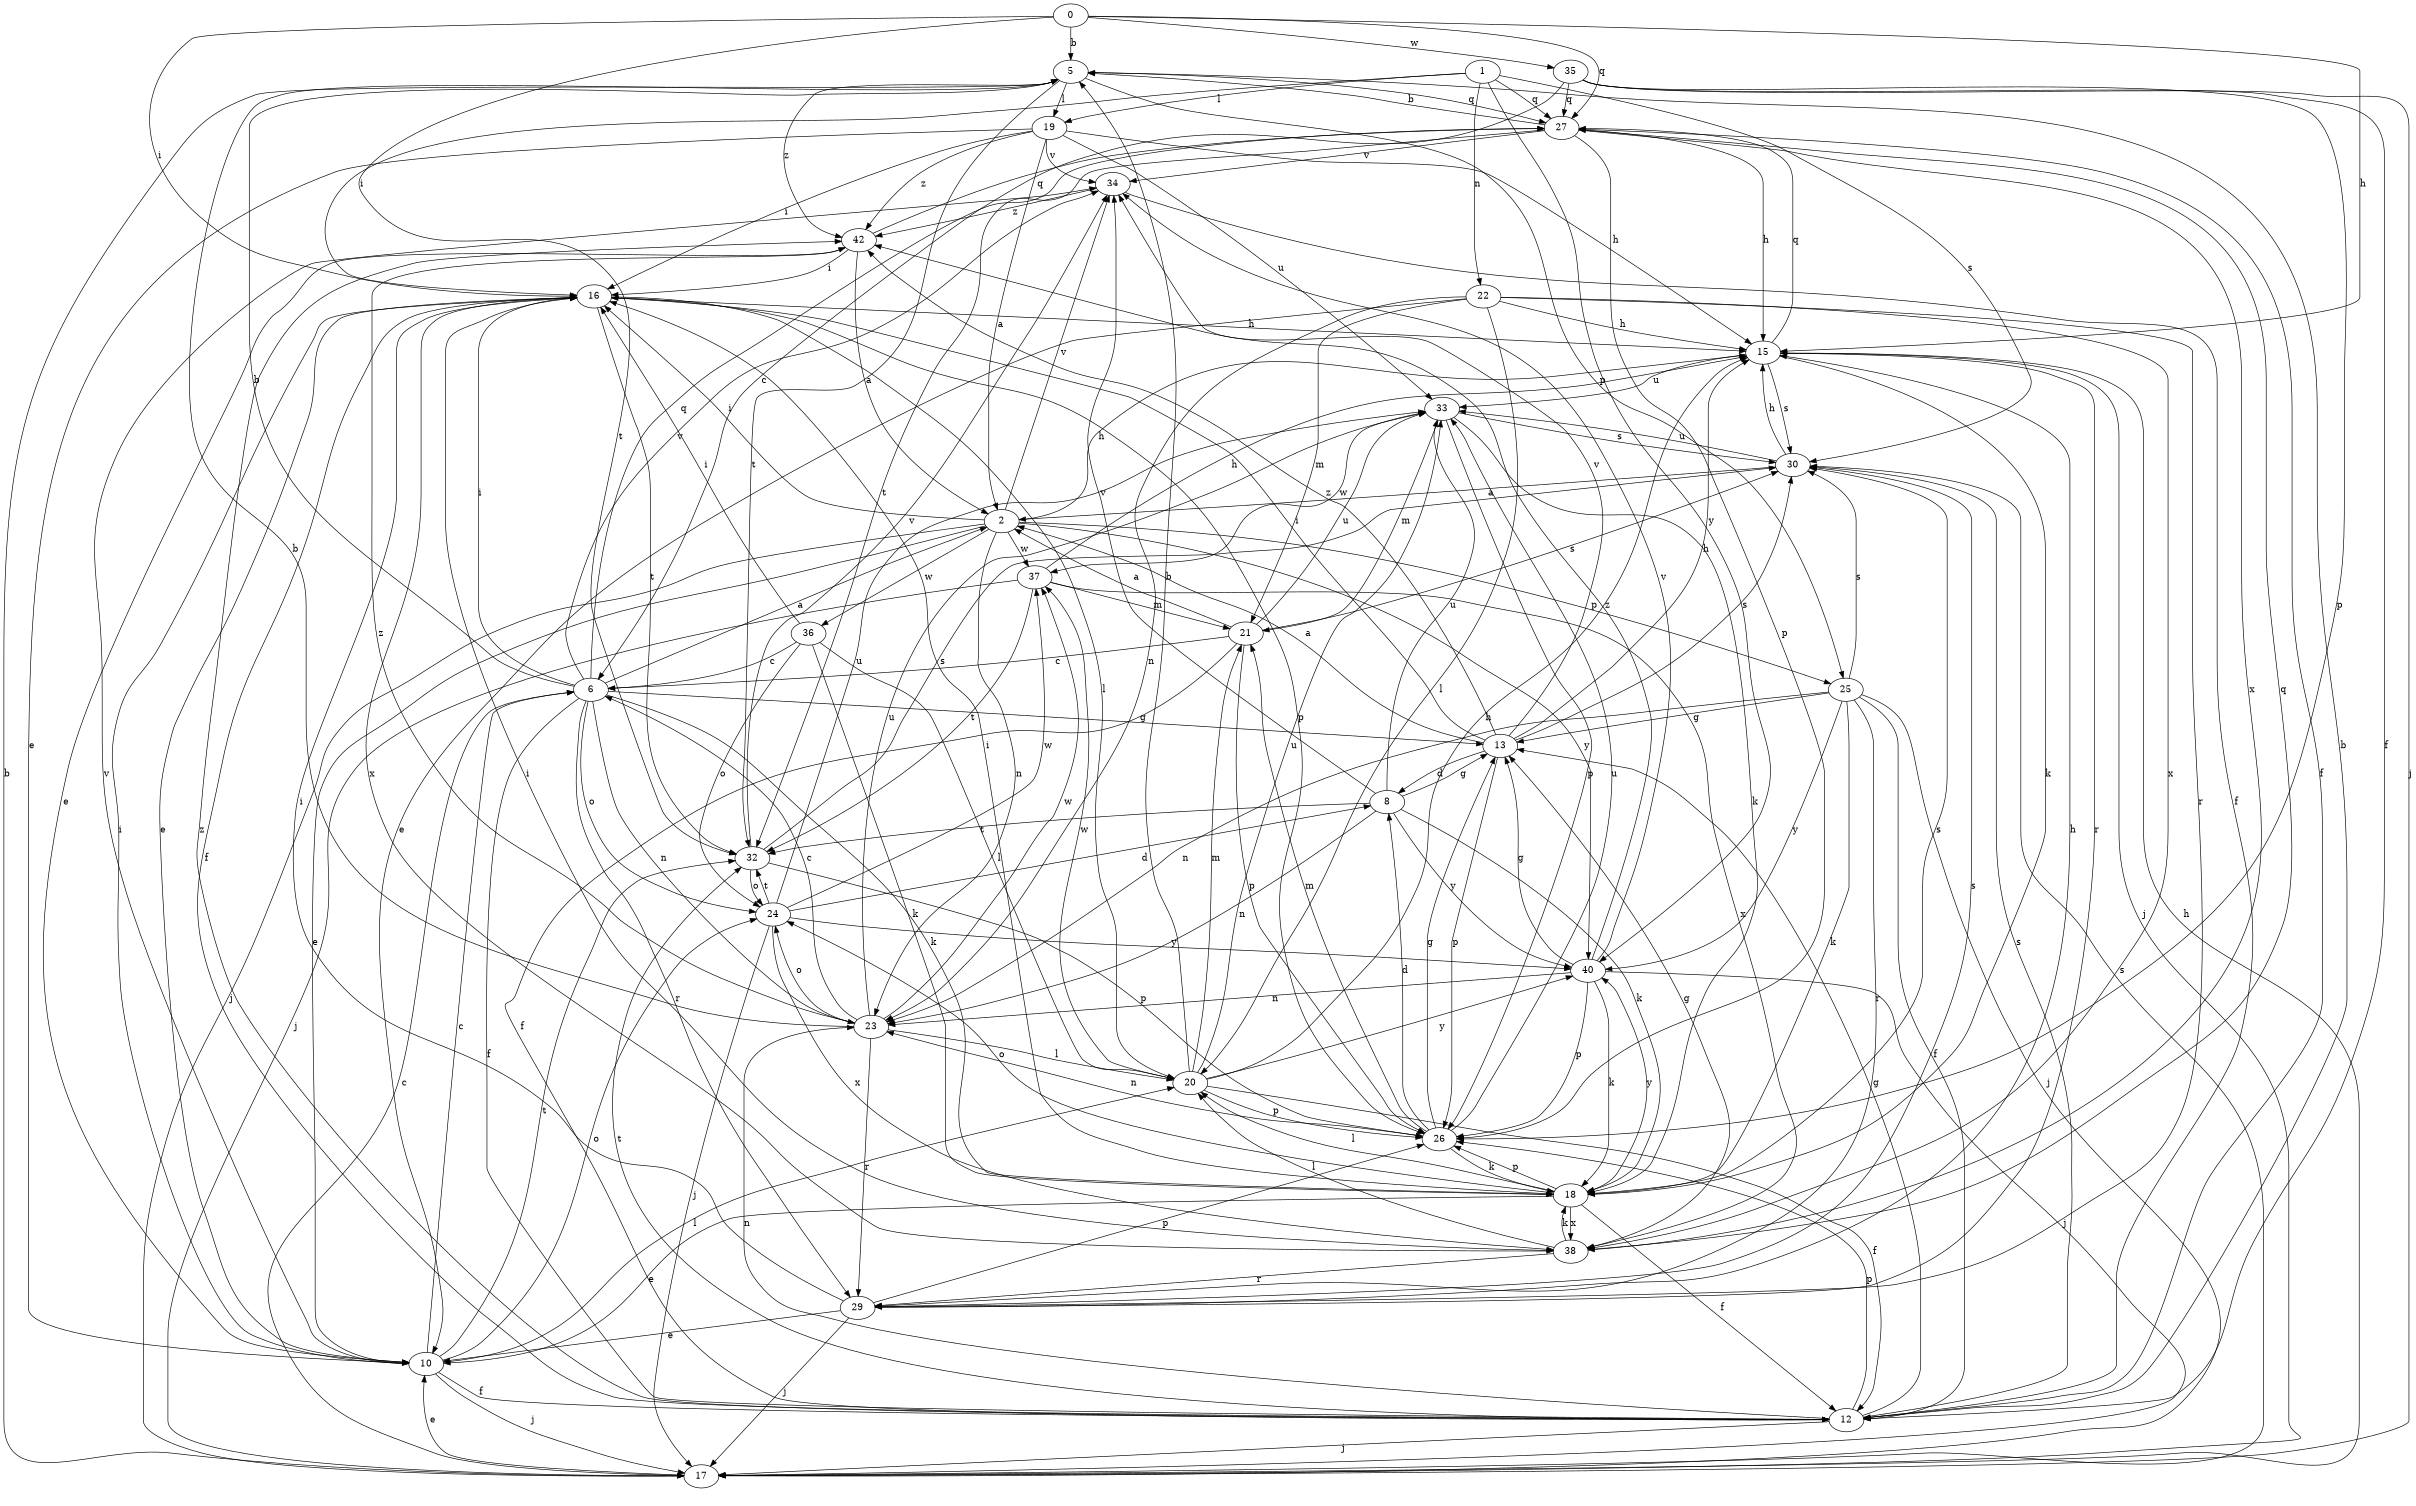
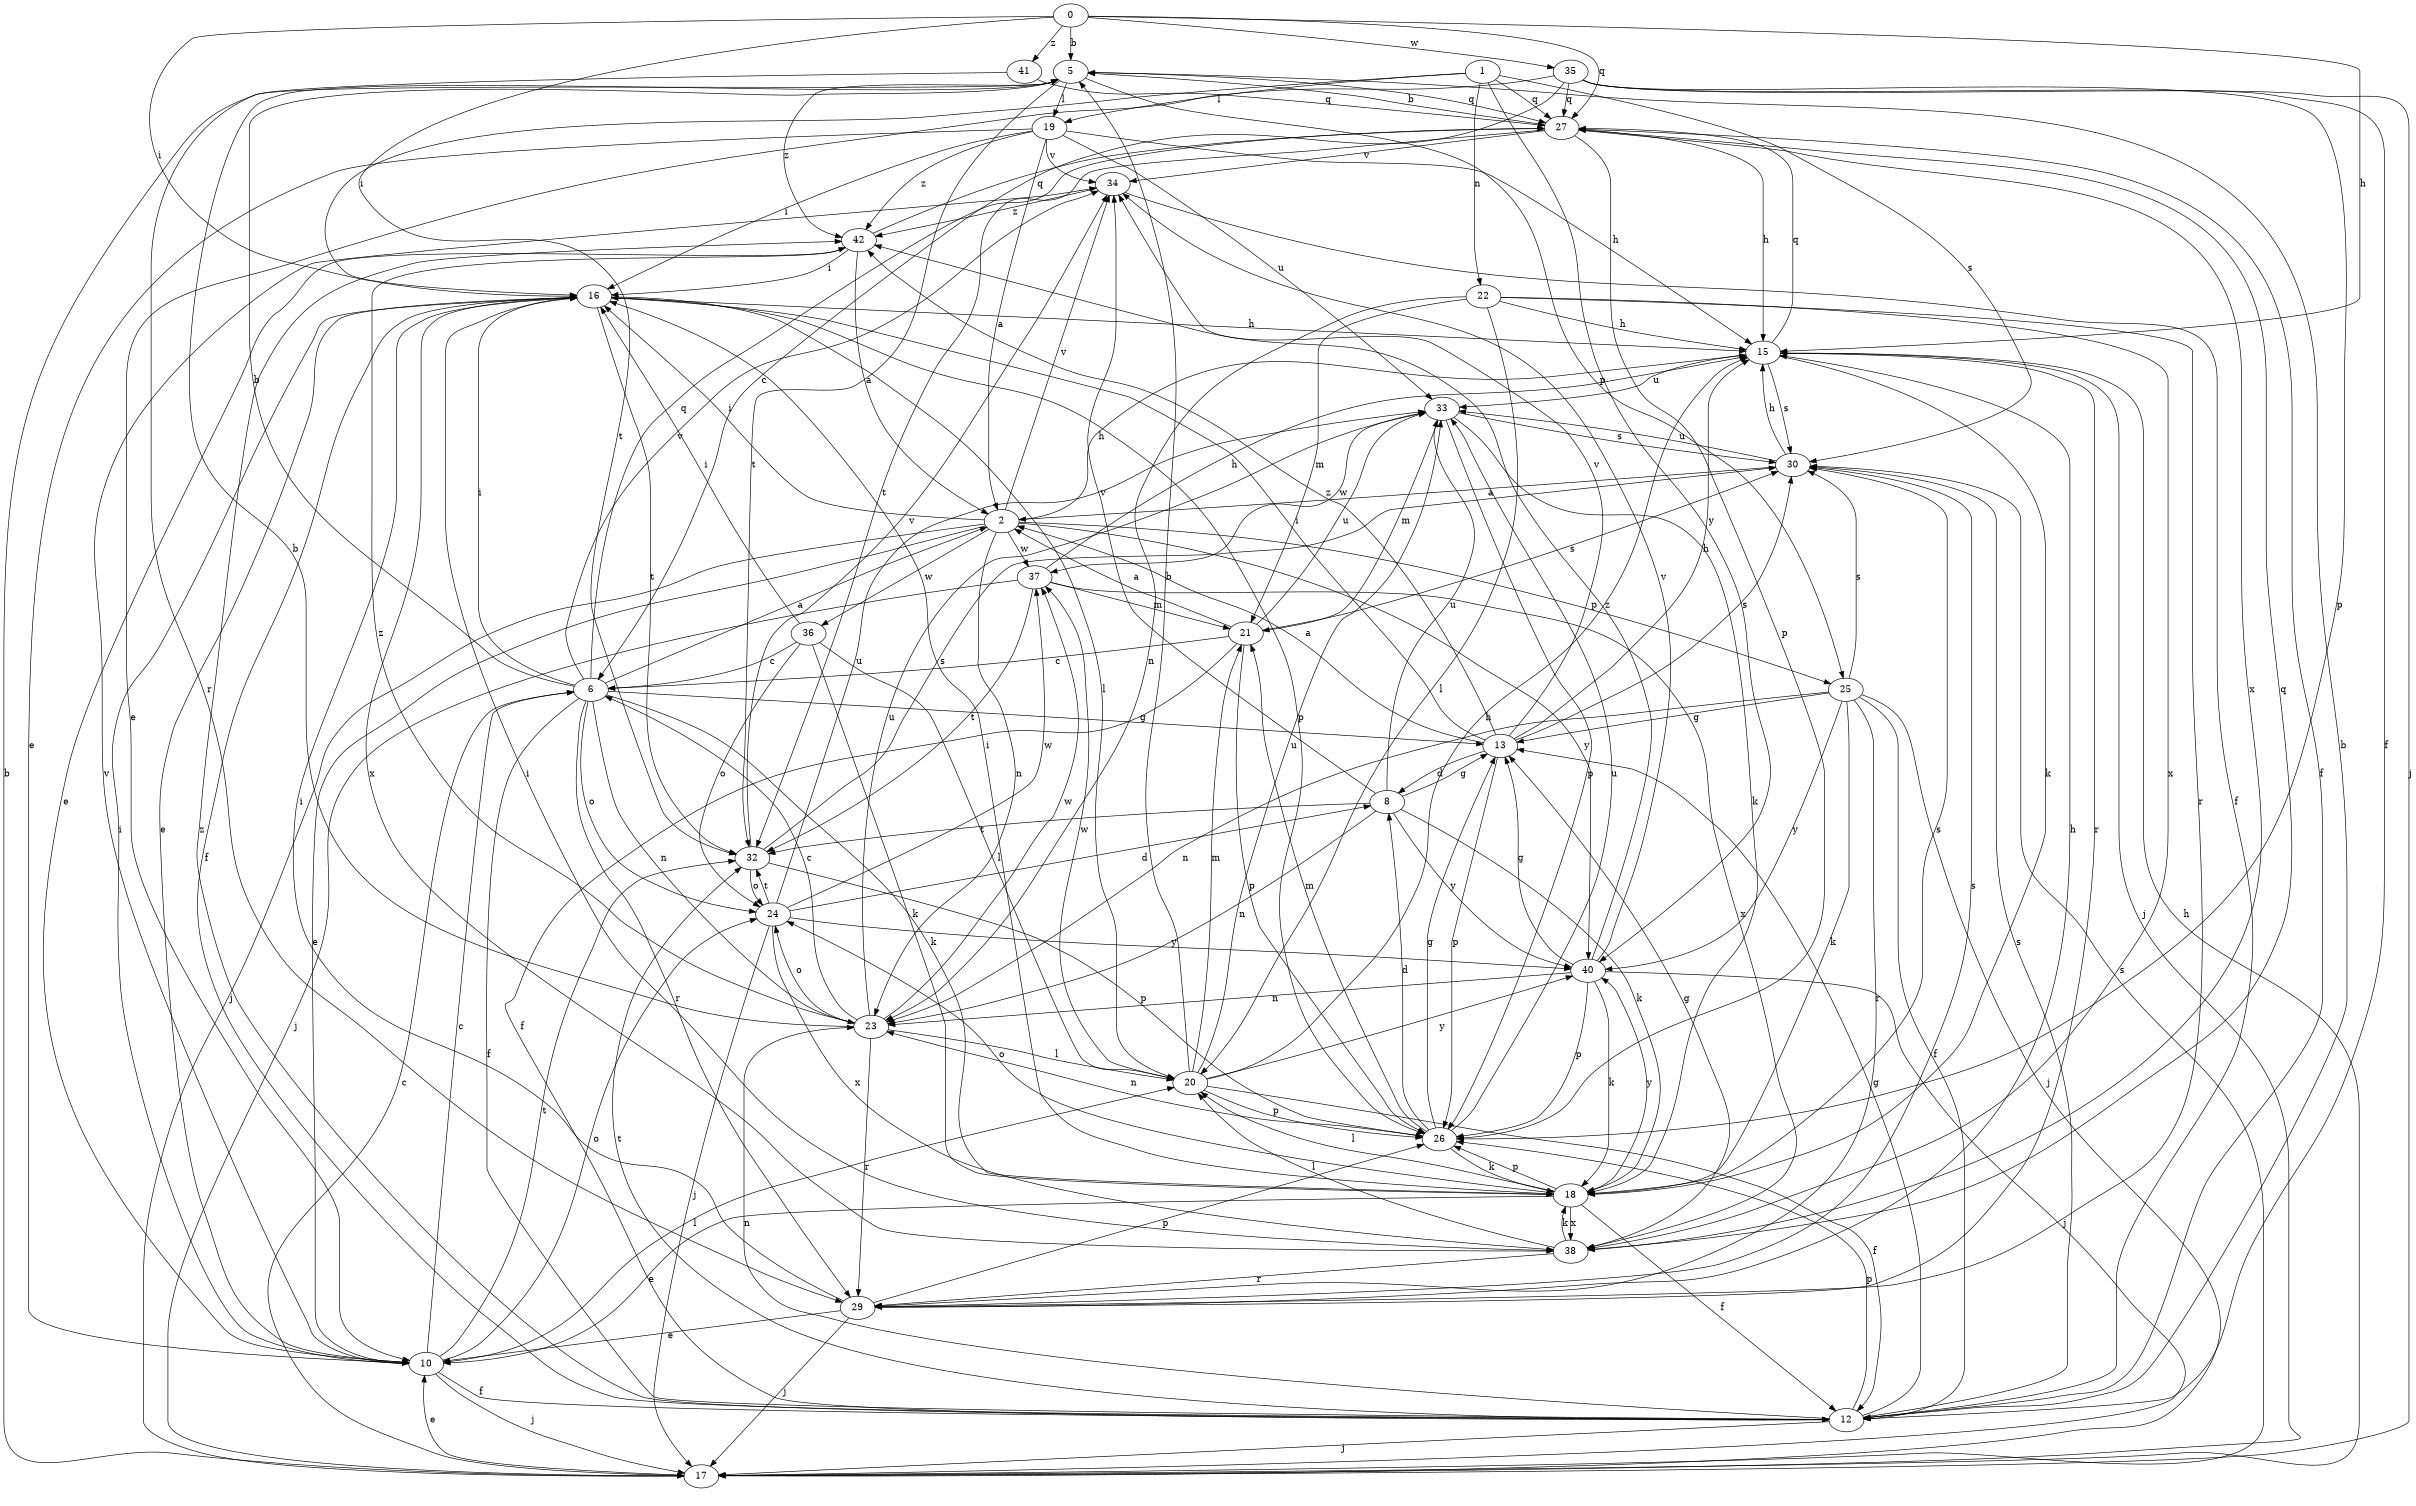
  strict digraph {
    0
    5
    15
    16
    27
    32
    35
+   41
    19
    25
    42
    30
    17
    18
    29
    33
    10
    12
    20
    26
    38
    34
    24
    6
    1
    22
    40
    2
    23
    21
    13
    36
    37
    8
    0 -> 5 [label=b]
    0 -> 15 [label=h]
    0 -> 16 [label=i]
    0 -> 27 [label=q]
    0 -> 32 [label=t]
    0 -> 35 [label=w]
+   0 -> 41 [label=z]
    5 -> 27 [label=q]
    5 -> 32 [label=t]
    5 -> 19 [label=l]
    5 -> 25 [label=p]
    5 -> 42 [label=z]
    15 -> 27 [label=q]
    15 -> 30 [label=s]
    15 -> 17 [label=j]
    15 -> 18 [label=k]
    15 -> 29 [label=r]
    15 -> 33 [label=u]
    16 -> 15 [label=h]
    16 -> 32 [label=t]
    16 -> 10 [label=e]
    16 -> 12 [label=f]
    16 -> 20 [label=l]
    16 -> 26 [label=p]
    16 -> 38 [label=x]
    27 -> 5 [label=b]
    27 -> 15 [label=h]
    27 -> 32 [label=t]
    27 -> 12 [label=f]
    27 -> 26 [label=p]
    27 -> 38 [label=x]
    27 -> 34 [label=v]
    32 -> 30 [label=s]
    32 -> 26 [label=p]
    32 -> 34 [label=v]
    32 -> 24 [label=o]
    35 -> 27 [label=q]
    35 -> 17 [label=j]
    35 -> 12 [label=f]
    35 -> 26 [label=p]
    35 -> 6 [label=c]
+   41 -> 27 [label=q]
+   41 -> 29 [label=r]
    19 -> 15 [label=h]
    19 -> 16 [label=i]
    19 -> 42 [label=z]
    19 -> 33 [label=u]
    19 -> 10 [label=e]
    19 -> 34 [label=v]
    19 -> 2 [label=a]
    25 -> 30 [label=s]
    25 -> 17 [label=j]
    25 -> 18 [label=k]
    25 -> 29 [label=r]
    25 -> 12 [label=f]
    25 -> 40 [label=y]
    25 -> 23 [label=n]
    25 -> 13 [label=g]
    42 -> 16 [label=i]
    42 -> 27 [label=q]
    42 -> 10 [label=e]
    42 -> 2 [label=a]
    30 -> 15 [label=h]
    30 -> 33 [label=u]
    30 -> 2 [label=a]
    17 -> 5 [label=b]
    17 -> 15 [label=h]
    17 -> 30 [label=s]
    17 -> 10 [label=e]
    17 -> 6 [label=c]
    18 -> 16 [label=i]
    18 -> 30 [label=s]
    18 -> 10 [label=e]
    18 -> 12 [label=f]
    18 -> 20 [label=l]
    18 -> 26 [label=p]
    18 -> 38 [label=x]
    18 -> 24 [label=o]
    18 -> 40 [label=y]
    29 -> 15 [label=h]
    29 -> 16 [label=i]
    29 -> 30 [label=s]
    29 -> 17 [label=j]
    29 -> 10 [label=e]
    29 -> 26 [label=p]
    33 -> 30 [label=s]
    33 -> 18 [label=k]
    33 -> 26 [label=p]
    33 -> 21 [label=m]
    33 -> 37 [label=w]
    10 -> 16 [label=i]
    10 -> 32 [label=t]
    10 -> 17 [label=j]
    10 -> 12 [label=f]
    10 -> 20 [label=l]
    10 -> 34 [label=v]
    10 -> 24 [label=o]
    10 -> 6 [label=c]
    12 -> 5 [label=b]
    12 -> 32 [label=t]
    12 -> 42 [label=z]
    12 -> 30 [label=s]
    12 -> 17 [label=j]
    12 -> 26 [label=p]
    12 -> 23 [label=n]
    12 -> 13 [label=g]
    20 -> 5 [label=b]
    20 -> 15 [label=h]
    20 -> 33 [label=u]
    20 -> 12 [label=f]
    20 -> 26 [label=p]
    20 -> 40 [label=y]
    20 -> 21 [label=m]
    20 -> 37 [label=w]
    26 -> 18 [label=k]
    26 -> 33 [label=u]
    26 -> 23 [label=n]
    26 -> 21 [label=m]
    26 -> 13 [label=g]
    26 -> 8 [label=d]
    38 -> 16 [label=i]
    38 -> 27 [label=q]
    38 -> 18 [label=k]
    38 -> 29 [label=r]
    38 -> 20 [label=l]
    38 -> 13 [label=g]
    34 -> 42 [label=z]
    34 -> 12 [label=f]
    24 -> 32 [label=t]
    24 -> 17 [label=j]
    24 -> 33 [label=u]
    24 -> 38 [label=x]
    24 -> 40 [label=y]
    24 -> 37 [label=w]
    24 -> 8 [label=d]
    6 -> 5 [label=b]
    6 -> 16 [label=i]
    6 -> 27 [label=q]
    6 -> 18 [label=k]
    6 -> 29 [label=r]
    6 -> 12 [label=f]
    6 -> 34 [label=v]
    6 -> 24 [label=o]
    6 -> 2 [label=a]
    6 -> 23 [label=n]
    6 -> 13 [label=g]
    1 -> 16 [label=i]
    1 -> 27 [label=q]
    1 -> 19 [label=l]
    1 -> 30 [label=s]
    1 -> 22 [label=n]
    1 -> 40 [label=y]
    22 -> 15 [label=h]
    22 -> 29 [label=r]
-   22 -> 10 [label=e]
+   35 -> 10 [label=e]
    22 -> 20 [label=l]
    22 -> 38 [label=x]
    22 -> 23 [label=n]
    22 -> 21 [label=m]
    40 -> 42 [label=z]
    40 -> 17 [label=j]
    40 -> 18 [label=k]
    40 -> 26 [label=p]
    40 -> 34 [label=v]
    40 -> 23 [label=n]
    40 -> 13 [label=g]
    2 -> 15 [label=h]
    2 -> 16 [label=i]
    2 -> 25 [label=p]
    2 -> 17 [label=j]
    2 -> 10 [label=e]
    2 -> 34 [label=v]
    2 -> 40 [label=y]
    2 -> 23 [label=n]
    2 -> 36 [label=w]
    2 -> 37 [label=w]
    23 -> 5 [label=b]
    23 -> 42 [label=z]
    23 -> 29 [label=r]
    23 -> 33 [label=u]
    23 -> 20 [label=l]
    23 -> 24 [label=o]
    23 -> 6 [label=c]
    23 -> 37 [label=w]
    21 -> 30 [label=s]
    21 -> 33 [label=u]
    21 -> 12 [label=f]
    21 -> 26 [label=p]
    21 -> 6 [label=c]
    21 -> 2 [label=a]
    13 -> 15 [label=h]
    13 -> 16 [label=i]
    13 -> 42 [label=z]
    13 -> 30 [label=s]
    13 -> 26 [label=p]
    13 -> 34 [label=v]
    13 -> 2 [label=a]
    13 -> 8 [label=d]
    36 -> 16 [label=i]
    36 -> 18 [label=k]
    36 -> 20 [label=l]
    36 -> 24 [label=o]
    36 -> 6 [label=c]
    37 -> 15 [label=h]
    37 -> 32 [label=t]
    37 -> 17 [label=j]
    37 -> 38 [label=x]
    37 -> 21 [label=m]
    8 -> 32 [label=t]
    8 -> 18 [label=k]
    8 -> 33 [label=u]
    8 -> 34 [label=v]
    8 -> 40 [label=y]
    8 -> 23 [label=n]
    8 -> 13 [label=g]
  }
